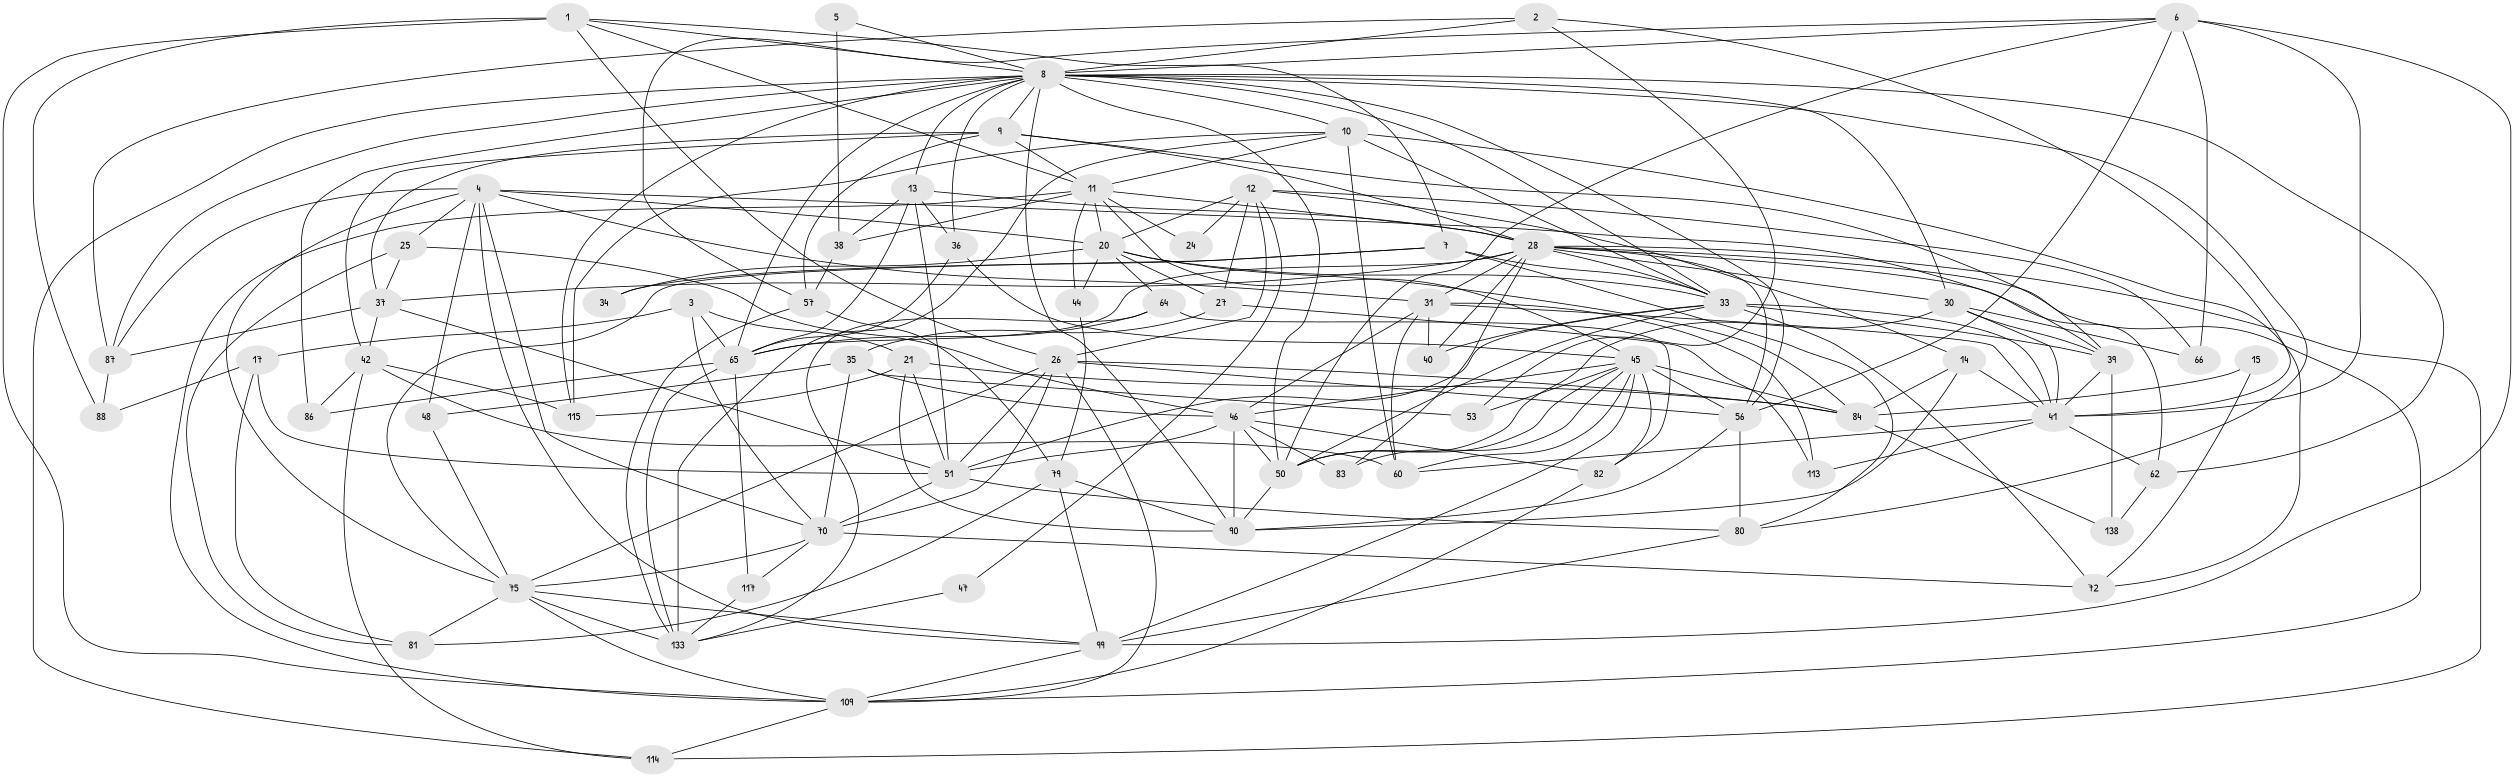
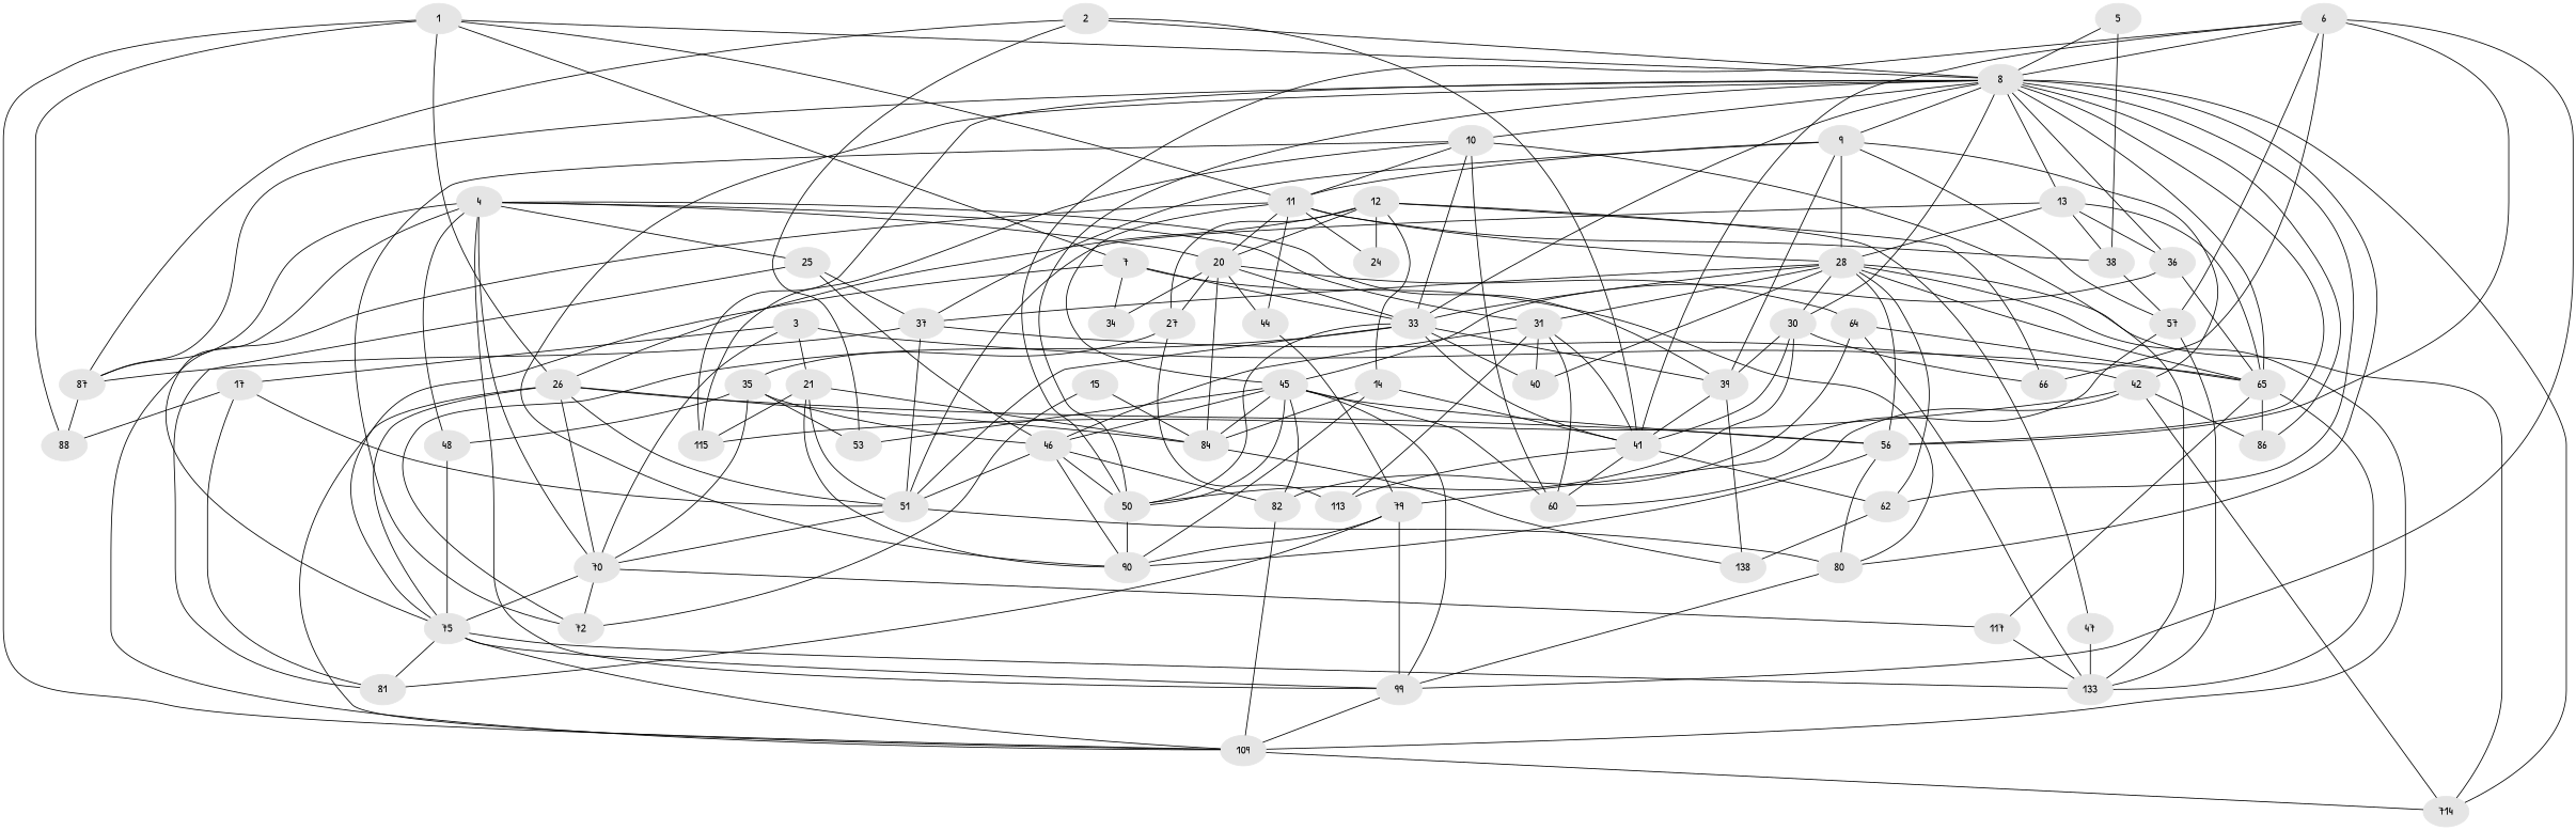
  graph {
    fontname="Patrick Hand"
    node [color=gray90 fontname="Patrick Hand" style=filled]
    edge [fontname="Patrick Hand"]
    1 [super="+132"]
    7 [super="+94+130"]
    8 [super="+141+118+121+29"]
    11 [super="+61+85"]
    26 [super="+104"]
    88
    109 [super="+124"]
    75 [super="+125"]
    33 [super="+63+76"]
    34
    80
    87
    65 [super="+142+100"]
    50 [super="+108"]
    56 [super="+77"]
    9 [super="+22"]
    10 [super="+112"]
    13 [super="+43"]
    30 [super="+78+32"]
    36 [super="+69"]
    62
    86
    90 [super="+92"]
-   114
+   114 [label=714]
    115
    20 [super="+103+52"]
    38
    28 [super="+49"]
    24
    44 [super="+71"]
    45 [super="+59"]
    70 [super="+111+126"]
    51 [super="+96+73"]
    84 [super="+122"]
    2 [super="+136"]
    41 [super="+54+137"]
    53
    60 [super="+98"]
    113
    3 [super="+101"]
    17 [super="+128"]
    21 [super="+55"]
    81
    133 [super="+146"]
    117
    72
    4 [super="+68"]
    25
    31 [super="+91+110"]
    39 [super="+120"]
    48
    99
    27
    64 [super="+134"]
    37 [super="+105+145"]
    46 [super="+143+127+74"]
    40
    138
    5
    57 [super="+139"]
    6 [super="+16+102"]
    66
    79
    42 [super="+107"]
    15
-   83
    82
    12 [super="+131"]
    14 [super="+23"]
    47
    35
    1 -- 7
    1 -- 8
    1 -- 11
    1 -- 26
    1 -- 88
    1 -- 109
    7 -- 75
    7 -- 33
    7 -- 34
    7 -- 80
    8 -- 33
    8 -- 80
    8 -- 87
    8 -- 65
    8 -- 50 [weight=2]
    8 -- 56
    8 -- 9
    8 -- 10
    8 -- 13
    8 -- 30
    8 -- 36
    8 -- 62
    8 -- 86
    8 -- 90
    8 -- 114
    8 -- 115
    11 -- 109
    11 -- 20
    11 -- 38
    11 -- 28
    11 -- 24
    11 -- 44
    11 -- 45
    26 -- 109
    26 -- 75
    26 -- 56
    26 -- 70
    26 -- 51
    26 -- 84
    109 -- 114
    75 -- 109
    75 -- 81
    75 -- 133
    75 -- 99
    33 -- 50
    33 -- 51
    33 -- 41
    33 -- 72
    33 -- 39
    33 -- 40
    80 -- 99
    87 -- 88
    65 -- 86
    65 -- 133
    65 -- 117
    50 -- 90
    56 -- 80
    56 -- 90
    9 -- 11
    9 -- 28
    9 -- 39
    9 -- 37
    9 -- 57
    9 -- 42
    10 -- 11
    10 -- 33
    10 -- 115
    10 -- 60 [weight=2]
    10 -- 133
    10 -- 72
    13 -- 65
    13 -- 36
    13 -- 38
    13 -- 28
    13 -- 51
    30 -- 50
    30 -- 41
    30 -- 39
    30 -- 66
    36 -- 65
    36 -- 45
    62 -- 138
    20 -- 33
    20 -- 34
    20 -- 44
    20 -- 84
    20 -- 27
    20 -- 64
    38 -- 57
    28 -- 109
    28 -- 33
    28 -- 65
    28 -- 56
    28 -- 30
    28 -- 62
    28 -- 114
    28 -- 31
    28 -- 37
    28 -- 40
-   28 -- 83
    44 -- 79
    45 -- 50
    45 -- 56
    45 -- 84
    45 -- 53 [weight=2]
    45 -- 60
    45 -- 99
    45 -- 46 [weight=2]
-   45 -- 83
    45 -- 82
    70 -- 75
    70 -- 117
    70 -- 72
    51 -- 80
    51 -- 70
    84 -- 138
    2 -- 8
    2 -- 87
    2 -- 41
    2 -- 53
    41 -- 62
    41 -- 60
    41 -- 113
    3 -- 65
    3 -- 70
    3 -- 17
    3 -- 21
    17 -- 88
    17 -- 51
    17 -- 81
    21 -- 90
    21 -- 115
    21 -- 51
    21 -- 84
    117 -- 133
    4 -- 75
    4 -- 87
    4 -- 20
    4 -- 70
    4 -- 25
    4 -- 31
    4 -- 39
    4 -- 48
    4 -- 99
    25 -- 81
    25 -- 37
    25 -- 46
    31 -- 41
    31 -- 60
    31 -- 113
    31 -- 46
    31 -- 40
    39 -- 41
    39 -- 138
    48 -- 75
    99 -- 109
    27 -- 113
    27 -- 35
    64 -- 65
    64 -- 133
    64 -- 82
    37 -- 87
    37 -- 51
    37 -- 42
    46 -- 50
    46 -- 90
    46 -- 51
-   46 -- 83
    46 -- 82
    5 -- 8
    5 -- 38
    57 -- 133
    57 -- 79
    6 -- 8
    6 -- 50
    6 -- 56
    6 -- 41
    6 -- 99
    6 -- 57
    6 -- 66
    79 -- 90
    79 -- 81
    79 -- 99
    42 -- 86
    42 -- 114
    42 -- 115 [weight=2]
    42 -- 60
    15 -- 84
    15 -- 72
    82 -- 109
    12 -- 26
    12 -- 20
    12 -- 24
    12 -- 27
    12 -- 66
    12 -- 14
    12 -- 47
    14 -- 90
    14 -- 84
    14 -- 41
    47 -- 133
    35 -- 70
    35 -- 53
    35 -- 48
    35 -- 46
  }
